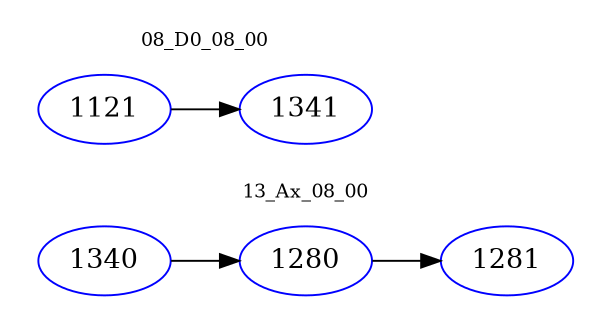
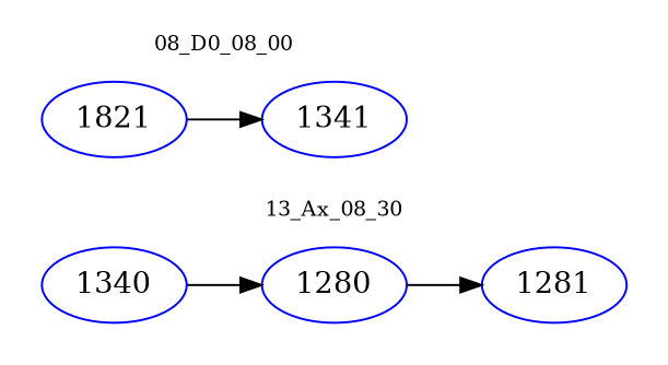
  digraph {
    rankdir=LR
    node [color=blue]
    edge [color=black]
    n1 [label=1280]
    n2 [label=1281]
    n3 [label=1340]
-   n4 [label=1121]
+   n4 [label=1821]
    n5 [label=1341]
    subgraph cluster_1 {
      color=white
      fontsize=10
-     label="13_Ax_08_00"
+     label="13_Ax_08_30"
      n1
      n2
      n3
    }
    subgraph cluster_2 {
      color=white
      fontsize=10
      label="08_D0_08_00"
      n4
      n5
    }
    n1 -> n2
    n3 -> n1
    n4 -> n5
  }
